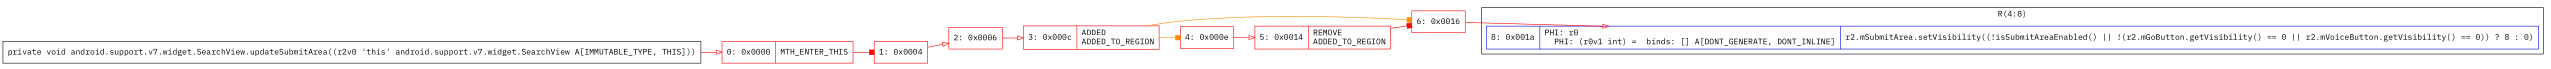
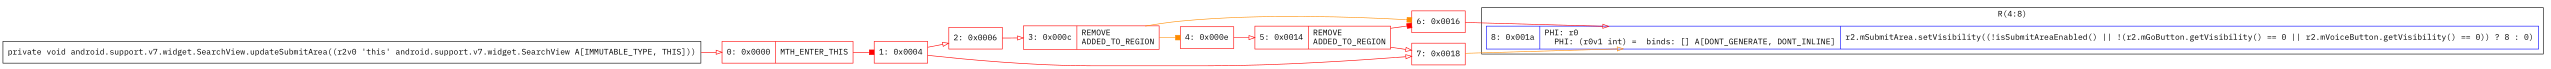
  digraph {
    fontname="IBM Plex Mono"
    rankdir=LR
    node [color=red fontname="IBM Plex Mono" shape=record]
    edge [arrowhead=onormal color=red fontname="IBM Plex Mono"]
    n1 [color=blue label="{8\:\ 0x001a|PHI: r0 \l  PHI: (r0v1 int) =  binds: [] A[DONT_GENERATE, DONT_INLINE]\l|r2.mSubmitArea.setVisibility((!isSubmitAreaEnabled() \|\| !(r2.mGoButton.getVisibility() == 0 \|\| r2.mVoiceButton.getVisibility() == 0)) ? 8 : 0)\l}"]
    n2 [label="{0\:\ 0x0000|MTH_ENTER_THIS\l}"]
    n3 [label="{1\:\ 0x0004}"]
    n4 [label="{2\:\ 0x0006}"]
-   n6 [label="{3\:\ 0x000c|ADDED\lADDED_TO_REGION\l}"]
+   n5 [label="{7\:\ 0x0018}"]
+   n6 [label="{3\:\ 0x000c|REMOVE\lADDED_TO_REGION\l}"]
    n7 [label="{4\:\ 0x000e}"]
    n8 [label="{6\:\ 0x0016}"]
    n9 [label="{5\:\ 0x0014|REMOVE\lADDED_TO_REGION\l}"]
    n10 [label="{private void android.support.v7.widget.SearchView.updateSubmitArea((r2v0 'this' android.support.v7.widget.SearchView A[IMMUTABLE_TYPE, THIS])) }" color=""]
    subgraph cluster_1 {
      label="R(4:8)"
      n1
    }
    n2 -> n3 [arrowhead=box]
    n3 -> n4
+   n3 -> n5
    n4 -> n6
+   n5 -> n1 [color=darkorange]
    n6 -> n7 [arrowhead=box color=darkorange]
    n6 -> n8 [arrowhead=box color=darkorange]
    n7 -> n9
    n8 -> n1
+   n9 -> n5
    n9 -> n8 [arrowhead=box]
    n10 -> n2
  }
